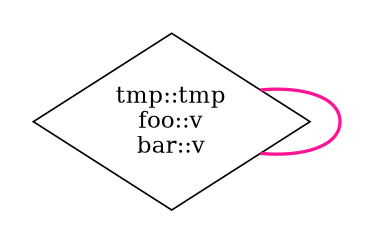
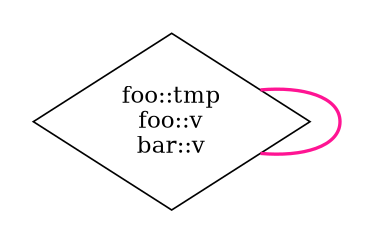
  graph {
-   n1 [label="tmp::tmp\nfoo::v\nbar::v" shape=diamond]
+   n1 [label="foo::tmp\nfoo::v\nbar::v" shape=diamond]
    subgraph sub_1 {
      style=invis
      subgraph cluster_2 {
        style=invis
        n1
      }
    }
    n1 -- n1 [color=deeppink style=bold]
  }
